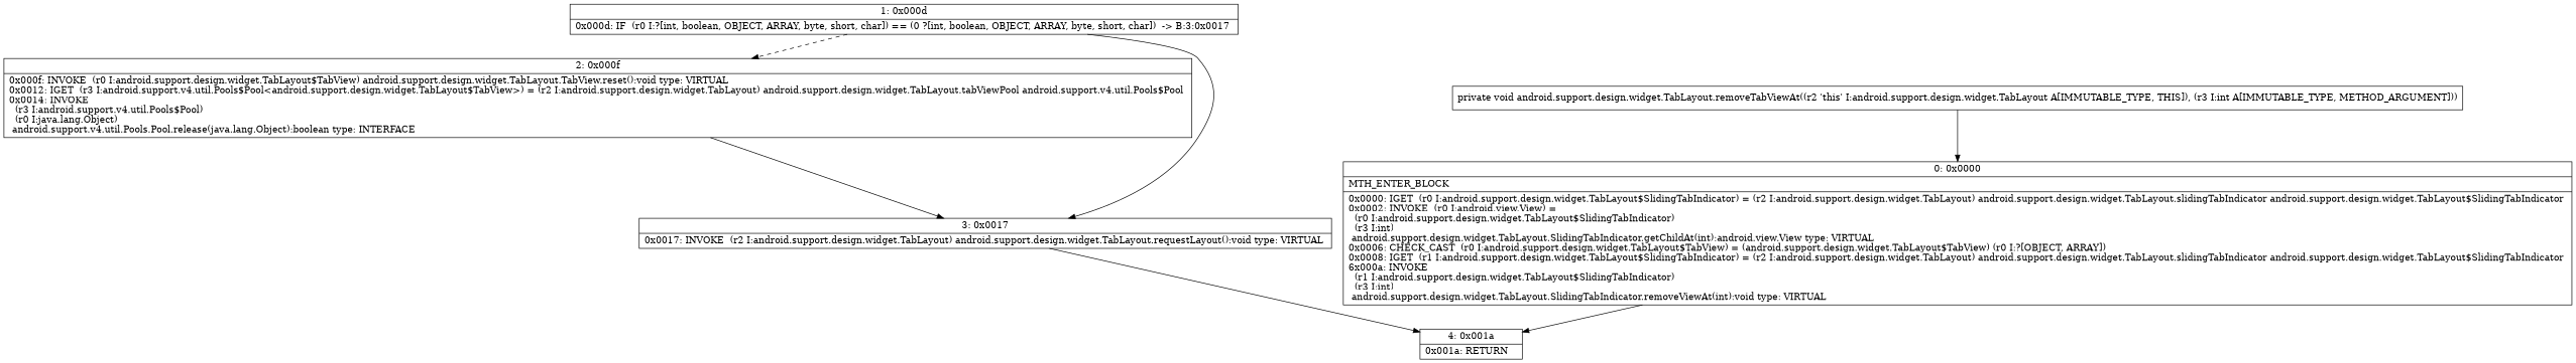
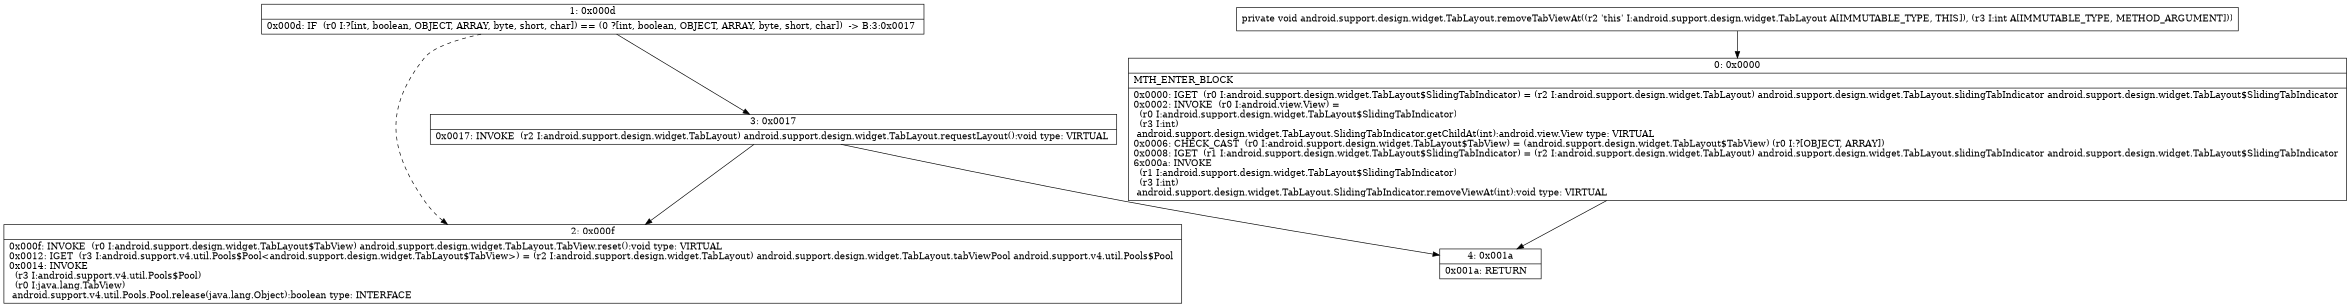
  digraph {
    node [shape=record]
    n1 [label="{0\:\ 0x0000|MTH_ENTER_BLOCK\l|0x0000: IGET  (r0 I:android.support.design.widget.TabLayout$SlidingTabIndicator) = (r2 I:android.support.design.widget.TabLayout) android.support.design.widget.TabLayout.slidingTabIndicator android.support.design.widget.TabLayout$SlidingTabIndicator \l0x0002: INVOKE  (r0 I:android.view.View) = \l  (r0 I:android.support.design.widget.TabLayout$SlidingTabIndicator)\l  (r3 I:int)\l android.support.design.widget.TabLayout.SlidingTabIndicator.getChildAt(int):android.view.View type: VIRTUAL \l0x0006: CHECK_CAST  (r0 I:android.support.design.widget.TabLayout$TabView) = (android.support.design.widget.TabLayout$TabView) (r0 I:?[OBJECT, ARRAY]) \l0x0008: IGET  (r1 I:android.support.design.widget.TabLayout$SlidingTabIndicator) = (r2 I:android.support.design.widget.TabLayout) android.support.design.widget.TabLayout.slidingTabIndicator android.support.design.widget.TabLayout$SlidingTabIndicator \l6x000a: INVOKE  \l  (r1 I:android.support.design.widget.TabLayout$SlidingTabIndicator)\l  (r3 I:int)\l android.support.design.widget.TabLayout.SlidingTabIndicator.removeViewAt(int):void type: VIRTUAL \l}"]
    n2 [label="{4\:\ 0x001a|0x001a: RETURN   \l}"]
    n3 [label="{1\:\ 0x000d|0x000d: IF  (r0 I:?[int, boolean, OBJECT, ARRAY, byte, short, char]) == (0 ?[int, boolean, OBJECT, ARRAY, byte, short, char])  \-\> B:3:0x0017 \l}"]
-   n4 [label="{2\:\ 0x000f|0x000f: INVOKE  (r0 I:android.support.design.widget.TabLayout$TabView) android.support.design.widget.TabLayout.TabView.reset():void type: VIRTUAL \l0x0012: IGET  (r3 I:android.support.v4.util.Pools$Pool\<android.support.design.widget.TabLayout$TabView\>) = (r2 I:android.support.design.widget.TabLayout) android.support.design.widget.TabLayout.tabViewPool android.support.v4.util.Pools$Pool \l0x0014: INVOKE  \l  (r3 I:android.support.v4.util.Pools$Pool)\l  (r0 I:java.lang.Object)\l android.support.v4.util.Pools.Pool.release(java.lang.Object):boolean type: INTERFACE \l}"]
+   n4 [label="{2\:\ 0x000f|0x000f: INVOKE  (r0 I:android.support.design.widget.TabLayout$TabView) android.support.design.widget.TabLayout.TabView.reset():void type: VIRTUAL \l0x0012: IGET  (r3 I:android.support.v4.util.Pools$Pool\<android.support.design.widget.TabLayout$TabView\>) = (r2 I:android.support.design.widget.TabLayout) android.support.design.widget.TabLayout.tabViewPool android.support.v4.util.Pools$Pool \l0x0014: INVOKE  \l  (r3 I:android.support.v4.util.Pools$Pool)\l  (r0 I:java.lang.TabView)\l android.support.v4.util.Pools.Pool.release(java.lang.Object):boolean type: INTERFACE \l}"]
    n5 [label="{3\:\ 0x0017|0x0017: INVOKE  (r2 I:android.support.design.widget.TabLayout) android.support.design.widget.TabLayout.requestLayout():void type: VIRTUAL \l}"]
    n6 [label="{private void android.support.design.widget.TabLayout.removeTabViewAt((r2 'this' I:android.support.design.widget.TabLayout A[IMMUTABLE_TYPE, THIS]), (r3 I:int A[IMMUTABLE_TYPE, METHOD_ARGUMENT])) }"]
    n1 -> n2
    n3 -> n4 [style=dashed]
    n3 -> n5
-   n4 -> n5
+   n5 -> n4
    n5 -> n2
    n6 -> n1
  }
